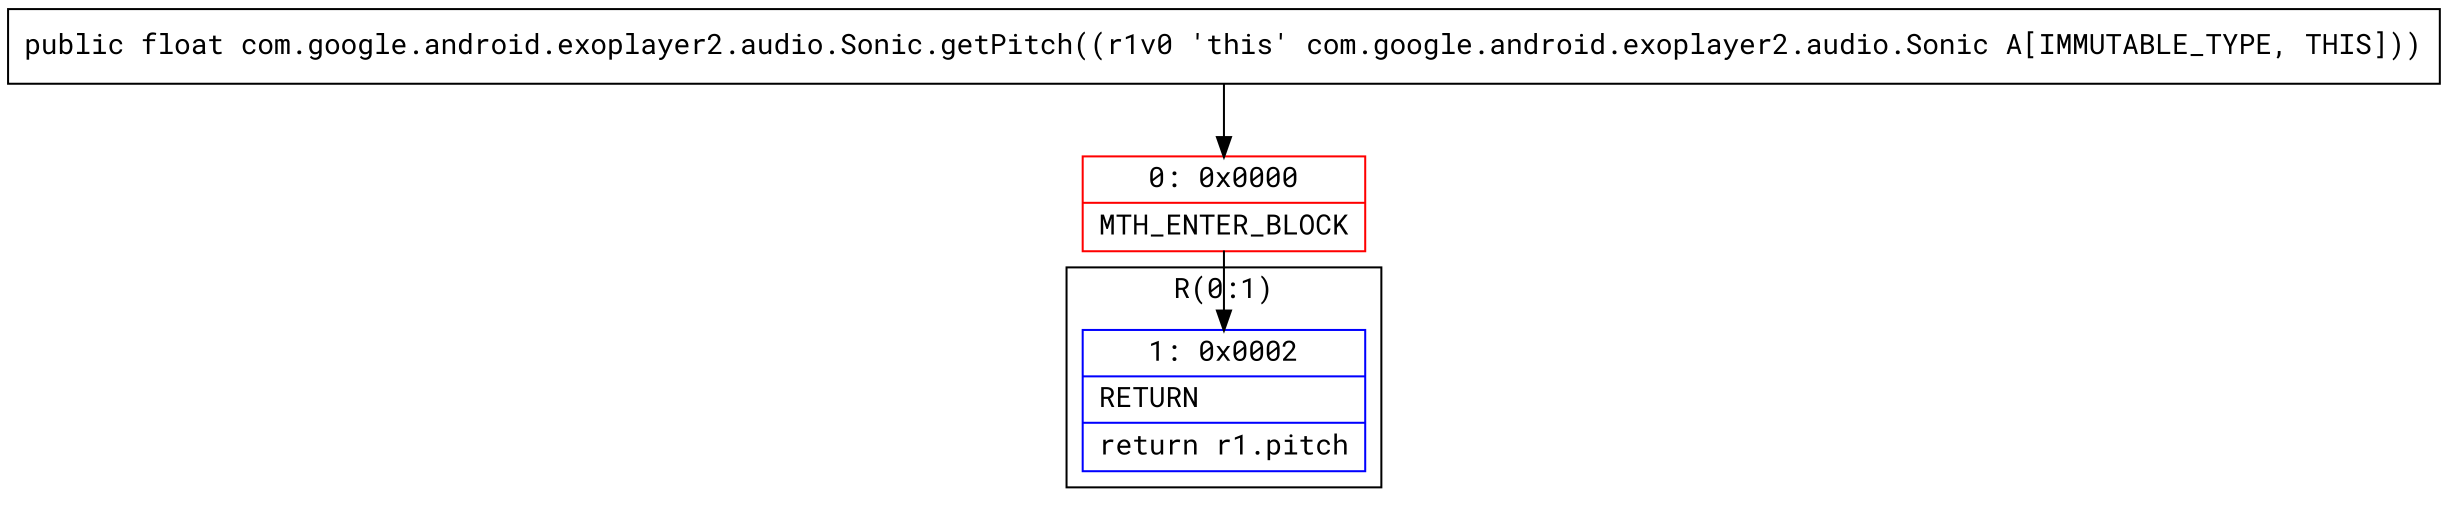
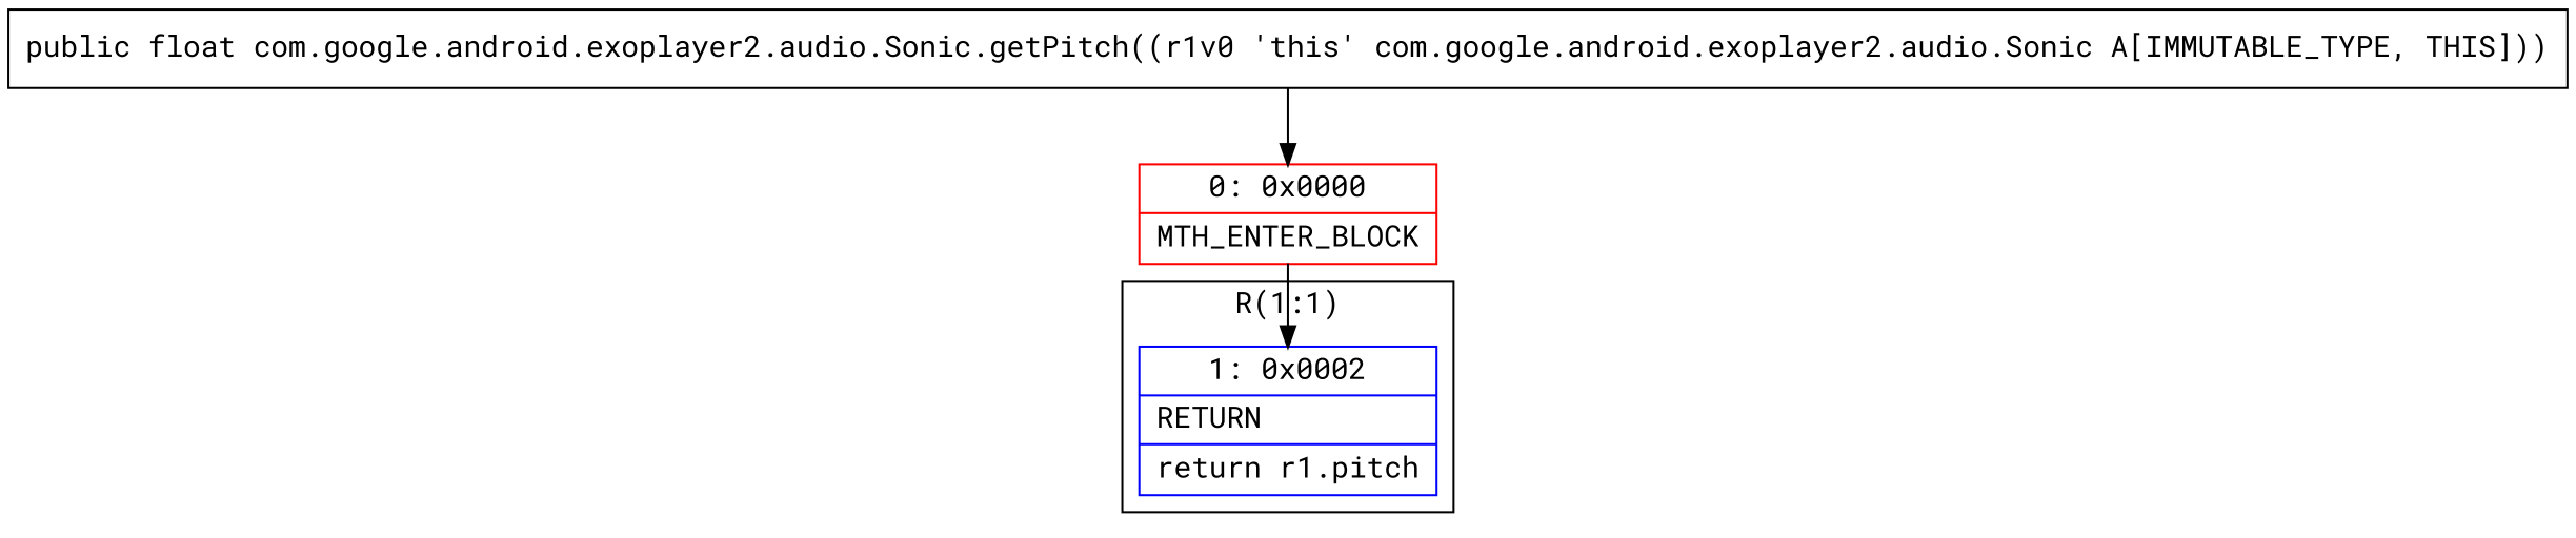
  digraph {
    fontname="Roboto Mono"
    node [shape=record fontname="Roboto Mono"]
    edge [fontname="Roboto Mono"]
    n1 [color=blue label="{1\:\ 0x0002|RETURN\l|return r1.pitch\l}"]
    n2 [color=red label="{0\:\ 0x0000|MTH_ENTER_BLOCK\l}"]
    n3 [label="{public float com.google.android.exoplayer2.audio.Sonic.getPitch((r1v0 'this' com.google.android.exoplayer2.audio.Sonic A[IMMUTABLE_TYPE, THIS])) }"]
    subgraph cluster_1 {
-     label="R(0:1)"
+     label="R(1:1)"
      n1
    }
    n2 -> n1
    n3 -> n2
  }
